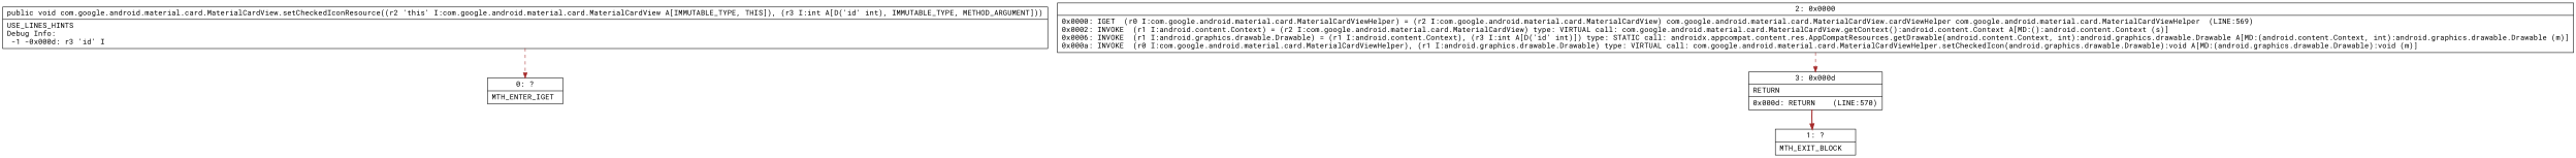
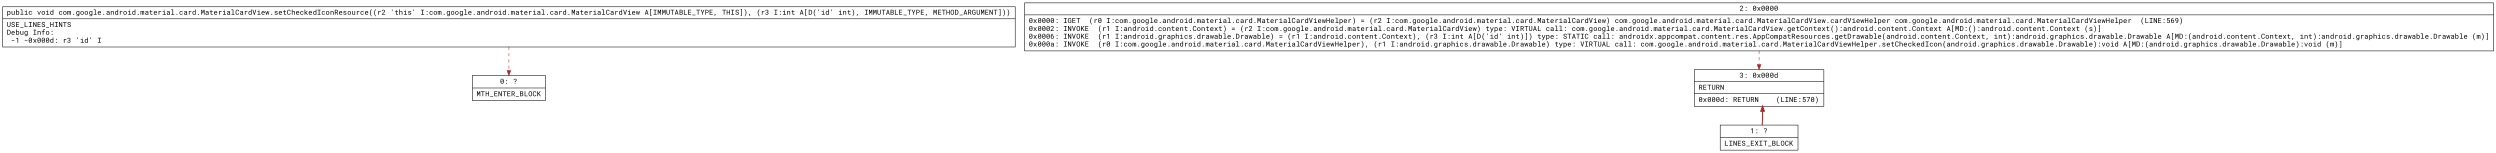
  digraph {
    fontname="Roboto Mono"
    node [fontname="Roboto Mono" shape=record]
    edge [color=brown fontname="Roboto Mono" style=dashed]
-   n1 [label="{0\:\ ?|MTH_ENTER_IGET\l}"]
+   n1 [label="{0\:\ ?|MTH_ENTER_BLOCK\l}"]
    n2 [label="{2\:\ 0x0000|0x0000: IGET  (r0 I:com.google.android.material.card.MaterialCardViewHelper) = (r2 I:com.google.android.material.card.MaterialCardView) com.google.android.material.card.MaterialCardView.cardViewHelper com.google.android.material.card.MaterialCardViewHelper  (LINE:569)\l0x0002: INVOKE  (r1 I:android.content.Context) = (r2 I:com.google.android.material.card.MaterialCardView) type: VIRTUAL call: com.google.android.material.card.MaterialCardView.getContext():android.content.Context A[MD:():android.content.Context (s)]\l0x0006: INVOKE  (r1 I:android.graphics.drawable.Drawable) = (r1 I:android.content.Context), (r3 I:int A[D('id' int)]) type: STATIC call: androidx.appcompat.content.res.AppCompatResources.getDrawable(android.content.Context, int):android.graphics.drawable.Drawable A[MD:(android.content.Context, int):android.graphics.drawable.Drawable (m)]\l0x000a: INVOKE  (r0 I:com.google.android.material.card.MaterialCardViewHelper), (r1 I:android.graphics.drawable.Drawable) type: VIRTUAL call: com.google.android.material.card.MaterialCardViewHelper.setCheckedIcon(android.graphics.drawable.Drawable):void A[MD:(android.graphics.drawable.Drawable):void (m)]\l}"]
    n3 [label="{3\:\ 0x000d|RETURN\l|0x000d: RETURN    (LINE:570)\l}"]
-   n4 [label="{1\:\ ?|MTH_EXIT_BLOCK\l}"]
+   n4 [label="{1\:\ ?|LINES_EXIT_BLOCK\l}"]
    n5 [label="{public void com.google.android.material.card.MaterialCardView.setCheckedIconResource((r2 'this' I:com.google.android.material.card.MaterialCardView A[IMMUTABLE_TYPE, THIS]), (r3 I:int A[D('id' int), IMMUTABLE_TYPE, METHOD_ARGUMENT]))  | USE_LINES_HINTS\lDebug Info:\l  \-1 \-0x000d: r3 'id' I\l}"]
    n2 -> n3
-   n3 -> n4 [style=bold]
+   n4 -> n3 [style=bold]
    n5 -> n1
  }
